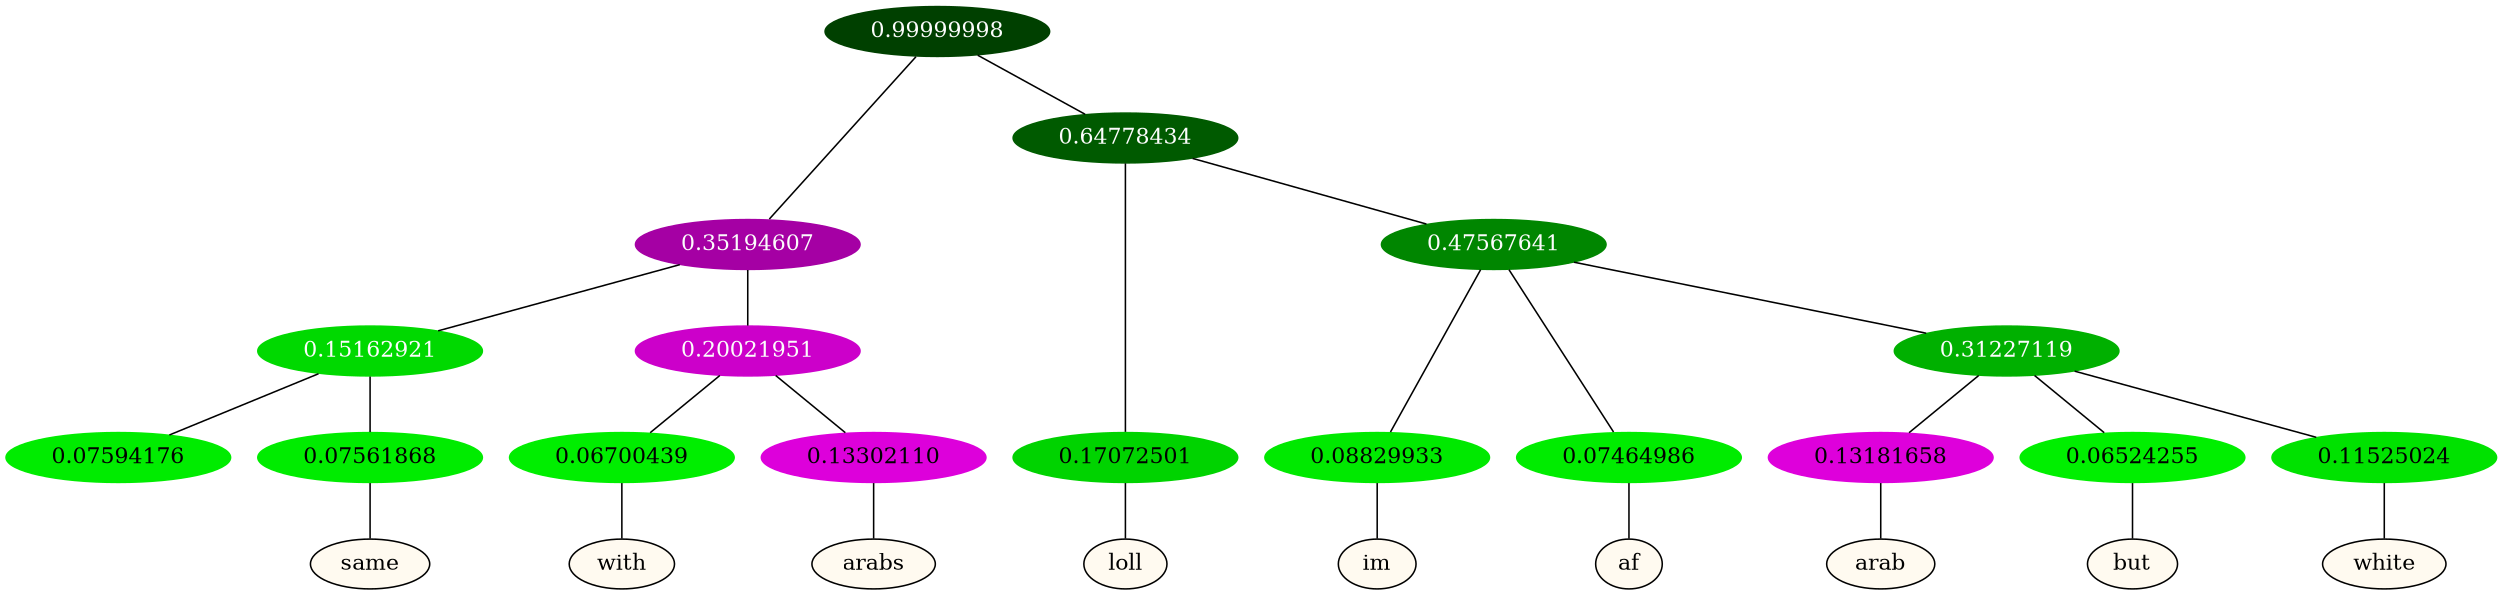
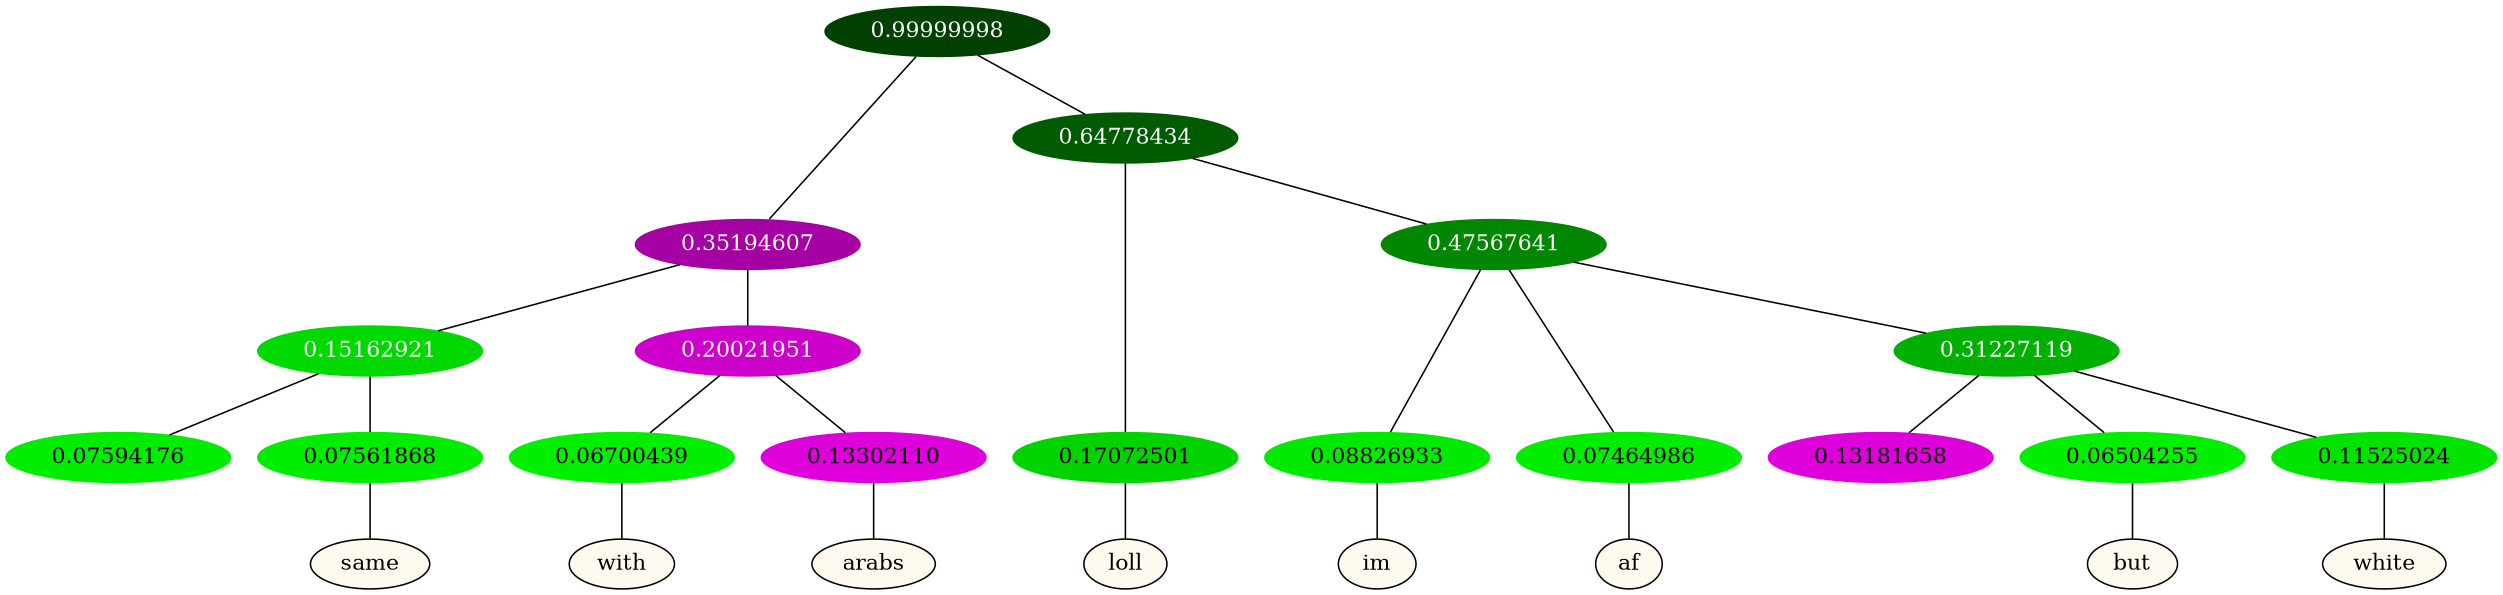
  graph {
    node [color=black format=png nodesep=0.001 ordering=out overlap_scaling=0.01 ranksep=0.001 style=filled fontcolor=black]
    n1 [fillcolor=floralwhite height=0.15 label=same style="filled,solid" width=0.15 fontcolor=""]
    n2 [fillcolor=floralwhite height=0.15 label=with style="filled,solid" width=0.15 fontcolor=""]
    n3 [fillcolor=floralwhite height=0.15 label=arabs style="filled,solid" width=0.15 fontcolor=""]
    n4 [fillcolor=floralwhite height=0.15 label=loll style="filled,solid" width=0.15 fontcolor=""]
    n5 [fillcolor=floralwhite height=0.15 label=im style="filled,solid" width=0.15 fontcolor=""]
-   n6 [fillcolor=floralwhite height=0.15 label=arab style="filled,solid" width=0.15 fontcolor=""]
    n7 [fillcolor=floralwhite height=0.15 label=but style="filled,solid" width=0.15 fontcolor=""]
    n8 [fillcolor=floralwhite height=0.15 label=white style="filled,solid" width=0.15 fontcolor=""]
    n9 [fillcolor=floralwhite height=0.15 label=af style="filled,solid" width=0.15 fontcolor=""]
    n10 [color="0.334 1.000 0.924" height=0.15 label=0.07594176 width=0.15]
    n11 [color="0.334 1.000 0.924" height=0.15 label=0.07561868 width=0.15]
    n12 [color="0.334 1.000 0.933" height=0.15 label=0.06700439 width=0.15]
    n13 [color="0.835 1.000 0.867" height=0.15 label=0.13302110 width=0.15]
    n14 [color="0.334 1.000 0.828" height=0.15 label=0.17072501 width=0.15]
-   n15 [color="0.334 1.000 0.912" height=0.15 label=0.08829933 width=0.15]
+   n15 [color="0.334 1.000 0.912" height=0.15 label=0.08826933 width=0.15]
    n16 [color="0.835 1.000 0.868" height=0.15 label=0.13181658 width=0.15]
-   n17 [color="0.334 1.000 0.935" height=0.15 label=0.06524255 width=0.15]
+   n17 [color="0.334 1.000 0.935" height=0.15 label=0.06504255 width=0.15]
    n18 [color="0.334 1.000 0.885" height=0.15 label=0.11525024 width=0.15]
    n19 [color="0.334 1.000 0.925" height=0.15 label=0.07464986 width=0.15]
    n20 [color="0.334 1.000 0.250" fontcolor=grey99 height=0.15 label=0.99999998 width=0.15]
    n21 [color="0.835 1.000 0.648" fontcolor=grey99 height=0.15 label=0.35194607 width=0.15]
    n22 [color="0.334 1.000 0.352" fontcolor=grey99 height=0.15 label=0.64778434 width=0.15]
    n23 [color="0.334 1.000 0.848" fontcolor=grey99 height=0.15 label=0.15162921 width=0.15]
    n24 [color="0.835 1.000 0.800" fontcolor=grey99 height=0.15 label=0.20021951 width=0.15]
    n25 [color="0.334 1.000 0.524" fontcolor=grey99 height=0.15 label=0.47567641 width=0.15]
    n26 [color="0.334 1.000 0.688" fontcolor=grey99 height=0.15 label=0.31227119 width=0.15]
    subgraph sub_1 {
      rank=same
      n1
      n2
      n3
      n4
      n5
-     n6
      n7
      n8
      n9
    }
    subgraph sub_2 {
      rank=same
      n10
      n11
      n12
      n13
      n14
      n15
      n16
      n17
      n18
      n19
    }
    n11 -- n1
    n12 -- n2
    n13 -- n3
    n14 -- n4
    n15 -- n5
-   n16 -- n6
    n17 -- n7
    n18 -- n8
    n19 -- n9
    n20 -- n21
    n20 -- n22
    n21 -- n23
    n21 -- n24
    n22 -- n14
    n22 -- n25
    n23 -- n10
    n23 -- n11
    n24 -- n12
    n24 -- n13
    n25 -- n15
    n25 -- n19
    n25 -- n26
    n26 -- n16
    n26 -- n17
    n26 -- n18
  }
